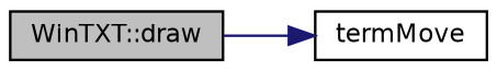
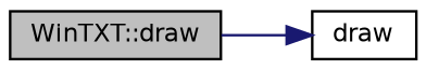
  digraph {
    rankdir=LR
    node [color=black fontname=Helvetica fontsize=10 shape=record]
    n1 [fillcolor=grey75 fontcolor=black height=0.2 label="WinTXT::draw" style=filled width=0.4]
-   n2 [height=0.2 label=termMove width=0.4]
+   n2 [height=0.2 label=draw width=0.4]
    n1 -> n2 [color=midnightblue fontname=Helvetica fontsize=10 labelfontname=Helvetica labelfontsize=10 style=solid]
  }
